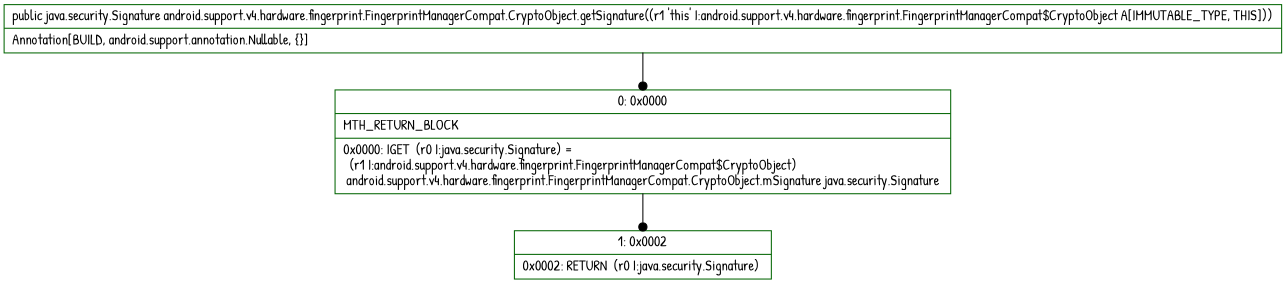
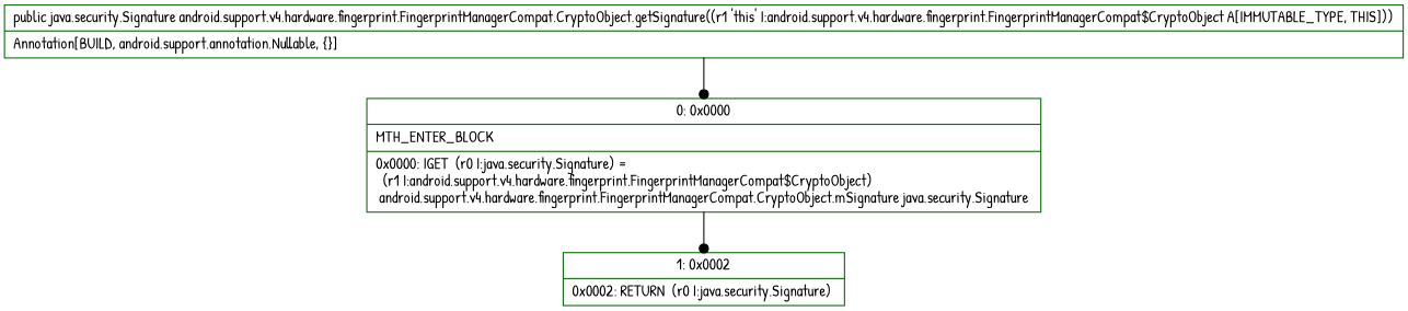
  digraph {
    fontname="Patrick Hand"
    node [shape=record color=darkgreen fontname="Patrick Hand"]
    edge [arrowhead=dot fontname="Patrick Hand"]
-   n1 [label="{0\:\ 0x0000|MTH_RETURN_BLOCK\l|0x0000: IGET  (r0 I:java.security.Signature) = \l  (r1 I:android.support.v4.hardware.fingerprint.FingerprintManagerCompat$CryptoObject)\l android.support.v4.hardware.fingerprint.FingerprintManagerCompat.CryptoObject.mSignature java.security.Signature \l}"]
+   n1 [label="{0\:\ 0x0000|MTH_ENTER_BLOCK\l|0x0000: IGET  (r0 I:java.security.Signature) = \l  (r1 I:android.support.v4.hardware.fingerprint.FingerprintManagerCompat$CryptoObject)\l android.support.v4.hardware.fingerprint.FingerprintManagerCompat.CryptoObject.mSignature java.security.Signature \l}"]
    n2 [label="{1\:\ 0x0002|0x0002: RETURN  (r0 I:java.security.Signature) \l}"]
    n3 [label="{public java.security.Signature android.support.v4.hardware.fingerprint.FingerprintManagerCompat.CryptoObject.getSignature((r1 'this' I:android.support.v4.hardware.fingerprint.FingerprintManagerCompat$CryptoObject A[IMMUTABLE_TYPE, THIS]))  | Annotation[BUILD, android.support.annotation.Nullable, \{\}]\l}"]
    n1 -> n2
    n3 -> n1
  }
